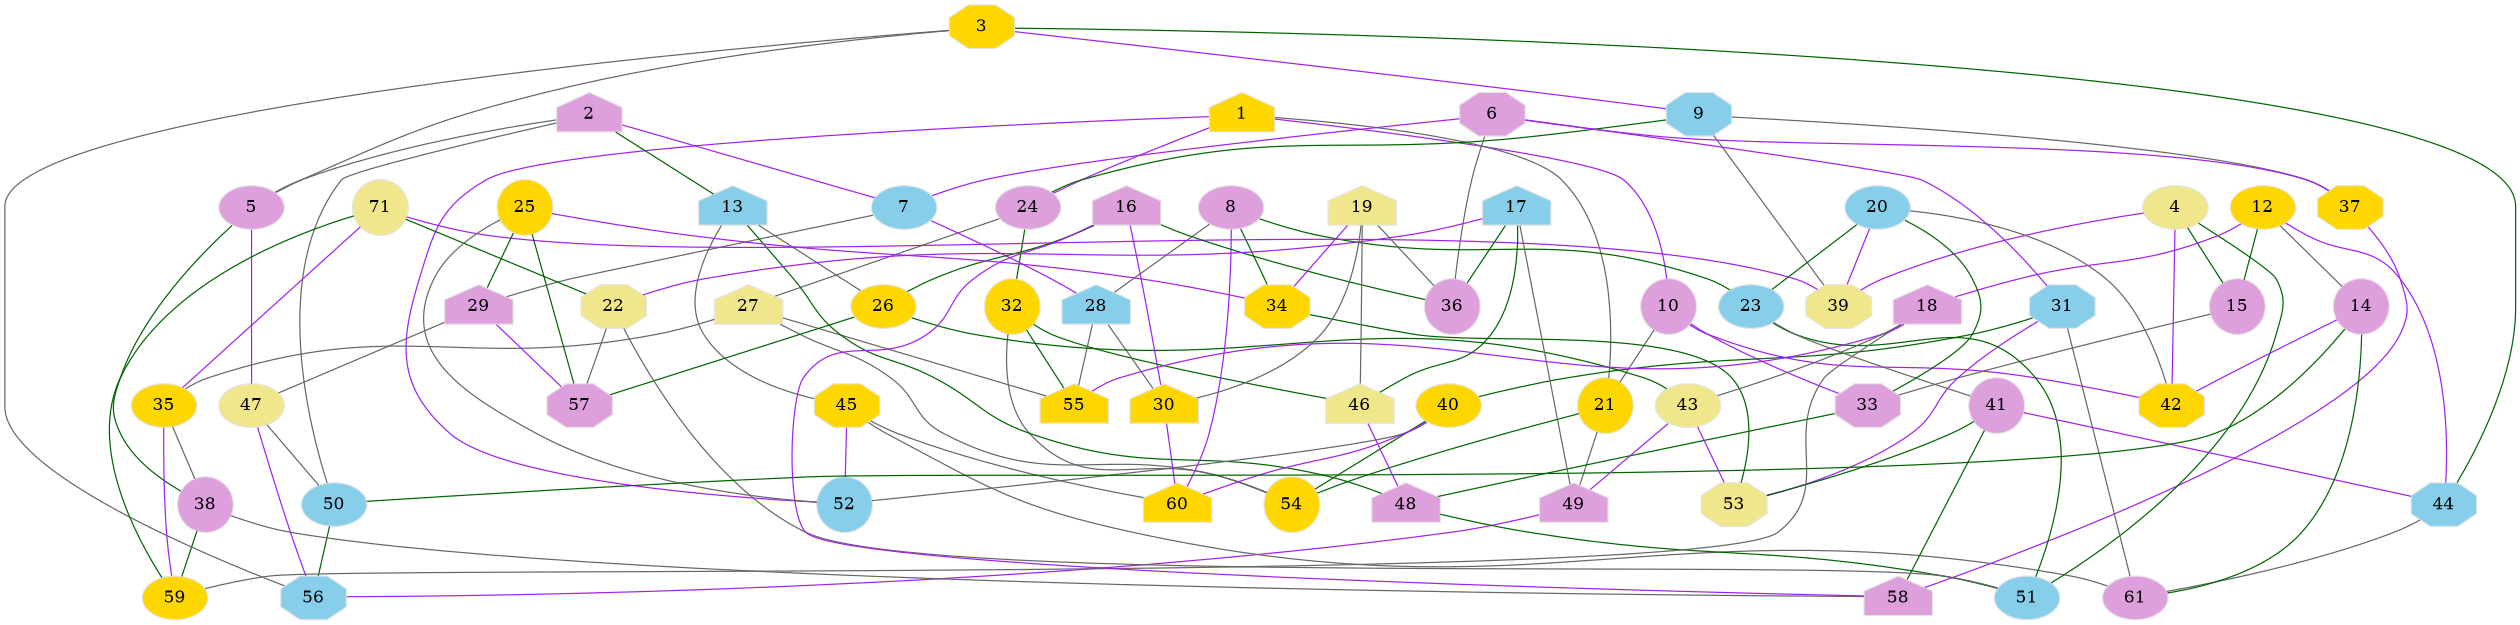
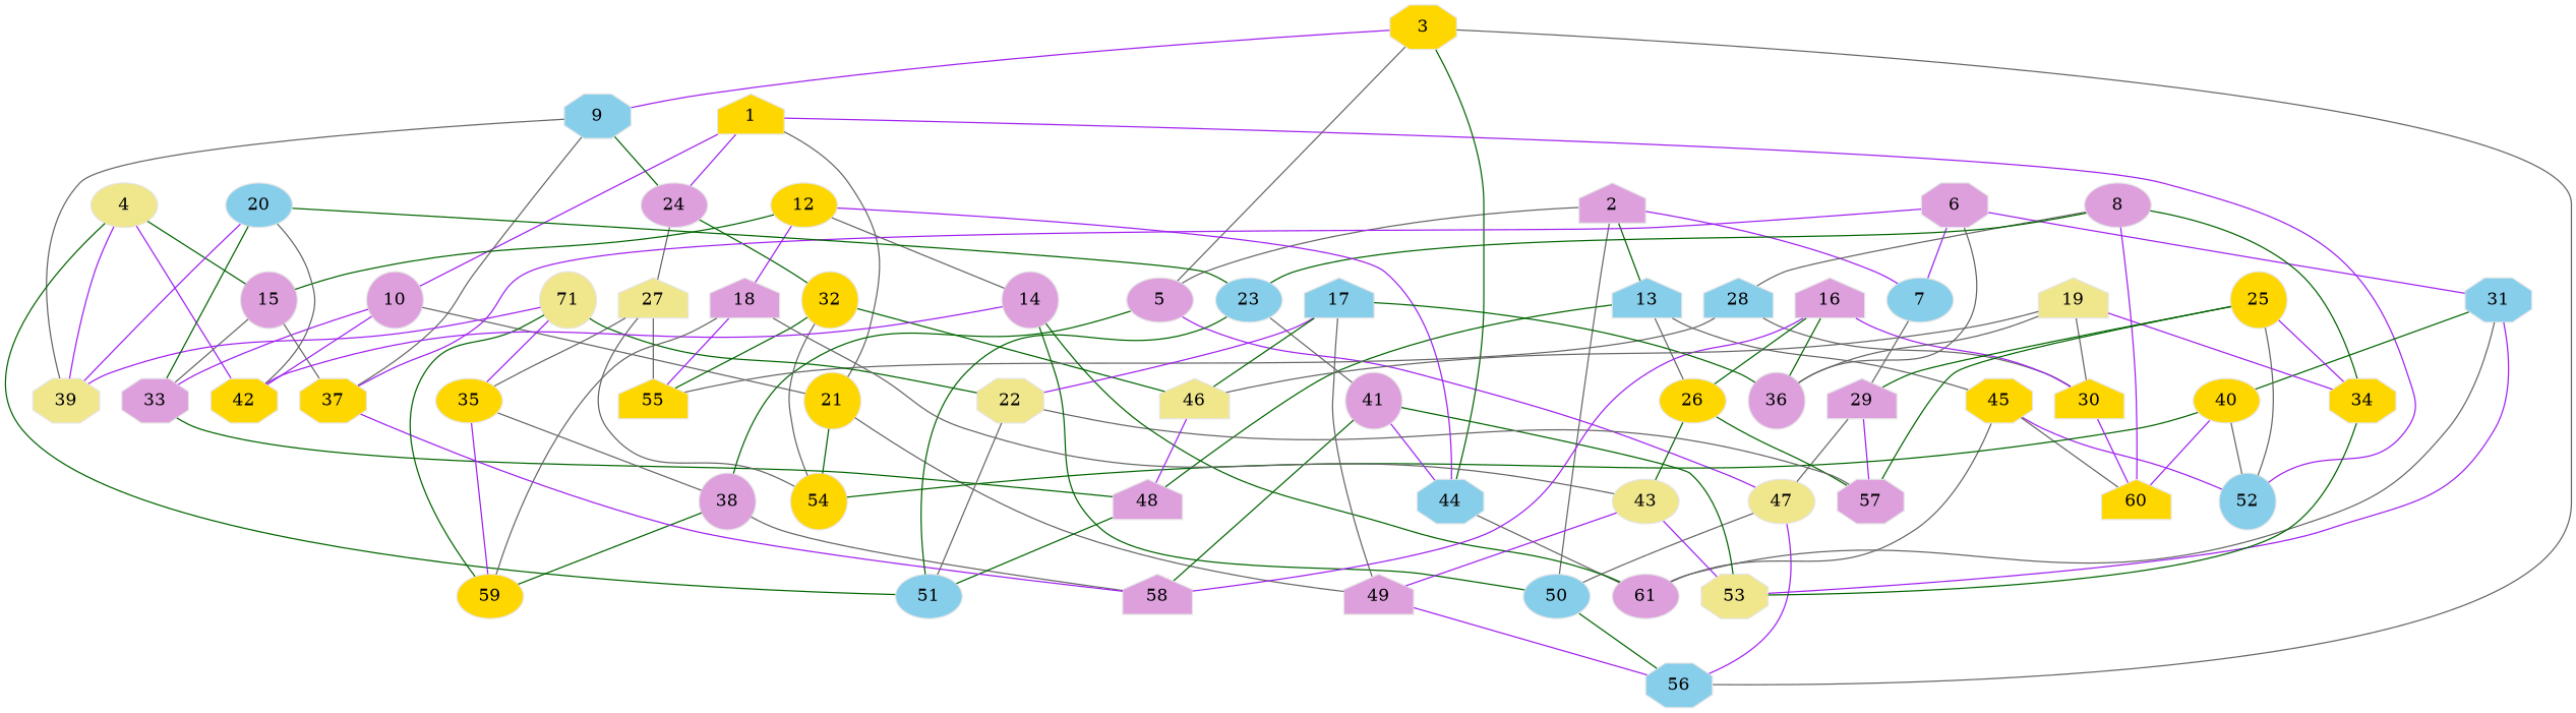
  graph {
    node [color=gray90 fillcolor=plum shape=house style=filled]
    edge [color=gray40]
    1 [fillcolor=gold]
    10 [shape=circle]
    21 [fillcolor=gold shape=circle]
    24 [shape=ellipse]
    52 [fillcolor=skyblue shape=circle]
    42 [fillcolor=gold shape=octagon]
    33 [shape=octagon]
    49
    54 [fillcolor=gold shape=circle]
    27 [fillcolor=khaki]
    32 [fillcolor=gold shape=circle]
    2
    5 [shape=ellipse]
    7 [fillcolor=skyblue shape=ellipse]
    13 [fillcolor=skyblue]
    50 [fillcolor=skyblue shape=ellipse]
    38 [shape=circle]
    47 [fillcolor=khaki shape=ellipse]
    28 [fillcolor=skyblue]
    29
    26 [fillcolor=gold shape=ellipse]
    45 [fillcolor=gold shape=octagon]
    48
    56 [fillcolor=skyblue shape=octagon]
    3 [fillcolor=gold shape=octagon]
    9 [fillcolor=skyblue shape=octagon]
    44 [fillcolor=skyblue shape=octagon]
    39 [fillcolor=khaki shape=octagon]
    37 [fillcolor=gold shape=octagon]
    61 [shape=ellipse]
    4 [fillcolor=khaki shape=ellipse]
    15 [shape=circle]
    51 [fillcolor=skyblue shape=ellipse]
    59 [fillcolor=gold shape=ellipse]
    58
    6 [shape=octagon]
    31 [fillcolor=skyblue shape=octagon]
    36 [shape=circle]
    40 [fillcolor=gold shape=ellipse]
    53 [fillcolor=khaki shape=octagon]
    30 [fillcolor=gold]
    55 [fillcolor=gold]
    57 [shape=octagon]
    8 [shape=ellipse]
    23 [fillcolor=skyblue shape=ellipse]
    34 [fillcolor=gold shape=octagon]
    60 [fillcolor=gold]
    41 [shape=circle]
    n49 [fillcolor=khaki label=71 shape=circle]
    22 [fillcolor=khaki shape=octagon]
    35 [fillcolor=gold shape=ellipse]
    12 [fillcolor=gold shape=ellipse]
    14 [shape=circle]
    18
    43 [fillcolor=khaki shape=ellipse]
    16
    17 [fillcolor=skyblue]
    46 [fillcolor=khaki]
    19 [fillcolor=khaki]
    20 [fillcolor=skyblue shape=ellipse]
    25 [fillcolor=gold shape=circle]
    1 -- 10 [color=purple]
    1 -- 21
    1 -- 24 [color=purple]
    1 -- 52 [color=purple]
    10 -- 21
    10 -- 42 [color=purple]
    10 -- 33 [color=purple]
    21 -- 49
    21 -- 54 [color=darkgreen]
    24 -- 27
    24 -- 32 [color=darkgreen]
    33 -- 48 [color=darkgreen]
    49 -- 56 [color=purple]
    27 -- 54
    27 -- 55
    27 -- 35
    32 -- 54
    32 -- 55 [color=darkgreen]
    32 -- 46 [color=darkgreen]
    2 -- 5
    2 -- 7 [color=purple]
    2 -- 13 [color=darkgreen]
    2 -- 50
    5 -- 38 [color=darkgreen]
    5 -- 47 [color=purple]
-   7 -- 28 [color=purple]
    7 -- 29
    13 -- 26
    13 -- 45
    13 -- 48 [color=darkgreen]
    50 -- 56 [color=darkgreen]
    38 -- 59 [color=darkgreen]
    38 -- 58
    47 -- 50
    47 -- 56 [color=purple]
    28 -- 30
    28 -- 55
    29 -- 47
    29 -- 57 [color=purple]
    26 -- 57 [color=darkgreen]
    26 -- 43 [color=darkgreen]
    45 -- 52 [color=purple]
    45 -- 61
    45 -- 60
    48 -- 51 [color=darkgreen]
    3 -- 5
    3 -- 56
    3 -- 9 [color=purple]
    3 -- 44 [color=darkgreen]
    9 -- 24 [color=darkgreen]
    9 -- 39
    9 -- 37
    44 -- 61
    37 -- 58 [color=purple]
    4 -- 42 [color=purple]
    4 -- 39 [color=purple]
    4 -- 15 [color=darkgreen]
    4 -- 51 [color=darkgreen]
    15 -- 33
+   15 -- 37
    6 -- 7 [color=purple]
    6 -- 37 [color=purple]
    6 -- 31 [color=purple]
    6 -- 36
    31 -- 61
    31 -- 40 [color=darkgreen]
    31 -- 53 [color=purple]
    40 -- 52
    40 -- 54 [color=darkgreen]
    40 -- 60 [color=purple]
    30 -- 60 [color=purple]
    8 -- 28
    8 -- 23 [color=darkgreen]
    8 -- 34 [color=darkgreen]
    8 -- 60 [color=purple]
    23 -- 51 [color=darkgreen]
    23 -- 41
    34 -- 53 [color=darkgreen]
    41 -- 44 [color=purple]
    41 -- 58 [color=darkgreen]
    41 -- 53 [color=darkgreen]
    n49 -- 39 [color=purple]
    n49 -- 59 [color=darkgreen]
    n49 -- 22 [color=darkgreen]
    n49 -- 35 [color=purple]
    22 -- 51
    22 -- 57
    35 -- 38
    35 -- 59 [color=purple]
    12 -- 44 [color=purple]
    12 -- 15 [color=darkgreen]
    12 -- 14
    12 -- 18 [color=purple]
    14 -- 42 [color=purple]
    14 -- 50 [color=darkgreen]
    14 -- 61 [color=darkgreen]
    18 -- 59
    18 -- 55 [color=purple]
    18 -- 43
    43 -- 49 [color=purple]
    43 -- 53 [color=purple]
    16 -- 26 [color=darkgreen]
    16 -- 58 [color=purple]
    16 -- 36 [color=darkgreen]
    16 -- 30 [color=purple]
    17 -- 49
    17 -- 36 [color=darkgreen]
    17 -- 22 [color=purple]
    17 -- 46 [color=darkgreen]
    46 -- 48 [color=purple]
    19 -- 36
    19 -- 30
    19 -- 34 [color=purple]
    19 -- 46
    20 -- 42
    20 -- 33 [color=darkgreen]
    20 -- 39 [color=purple]
    20 -- 23 [color=darkgreen]
    25 -- 52
    25 -- 29 [color=darkgreen]
    25 -- 57 [color=darkgreen]
    25 -- 34 [color=purple]
  }
